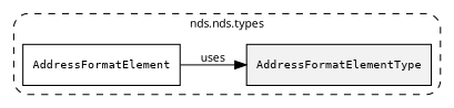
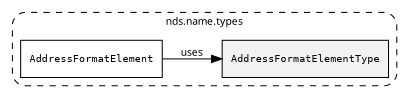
  digraph {
    fontsize=10
    rankdir=LR
    fontname="Noto Sans"
    node [fontsize=10 shape=box fontname="Noto Sans"]
    n1 [fillcolor="#0000000D" label=<<font face="monospace"><table align="center" border="0" cellspacing="0" cellpadding="0"><tr><td href="../../../content/packages/nds.name.types.html#Enum-AddressFormatElementType" title="Enum defined in nds.name.types">AddressFormatElementType</td></tr></table></font>> style=filled]
    n2 [label=<<font face="monospace"><table align="center" border="0" cellspacing="0" cellpadding="0"><tr><td href="../../../content/packages/nds.name.types.html#Structure-AddressFormatElement" title="Structure defined in nds.name.types">AddressFormatElement</td></tr></table></font>>]
    subgraph cluster_1 {
-     label="nds.nds.types"
+     label="nds.name.types"
      style="dashed, rounded"
      n1
      n2
    }
    n2 -> n1 [fontsize=10 label=uses fontname="Noto Sans"]
  }
